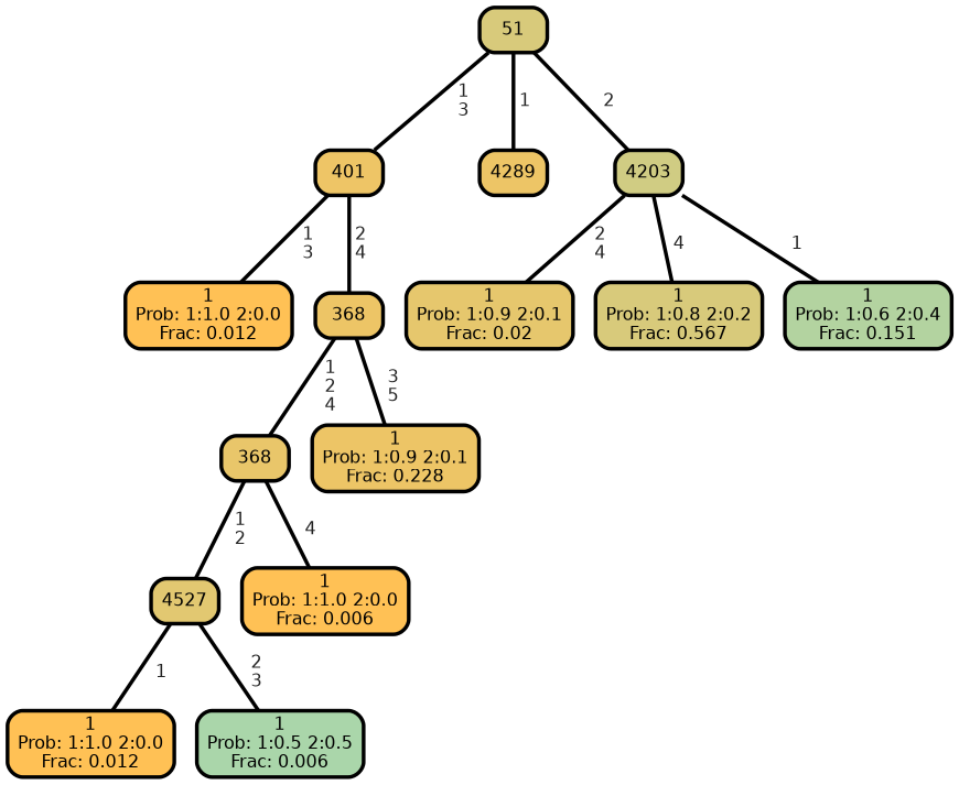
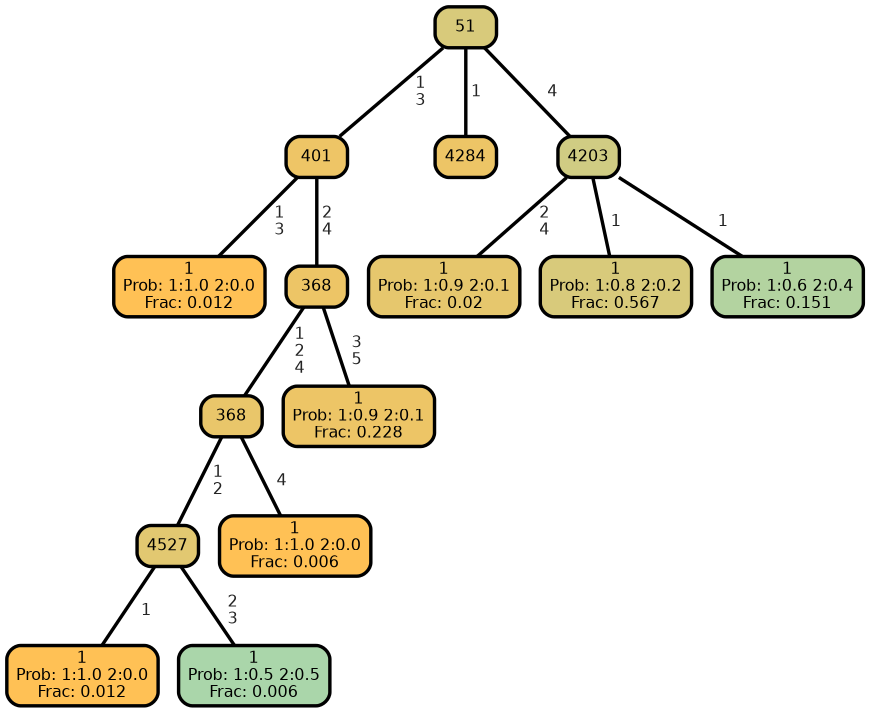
  graph {
    ranksep="0 equally"
    splines=straight
    node [color=black fillcolor="#ffc155" fontcolor=black fontname=helvetica penwidth=3 shape=box style="filled, rounded"]
    edge [color=black fontcolor=grey14 fontname=helvetica fontweight=bold penwidth=3]
    n1 [label="1\nProb: 1:1.0 2:0.0\nFrac: 0.012"]
    n2 [fillcolor="#eec566" label=401]
    n3 [fillcolor="#edc566" label=368]
    n4 [fillcolor="#e9c66a" label=368]
    n5 [fillcolor="#edc566" label="1\nProb: 1:0.9 2:0.1\nFrac: 0.228"]
    n6 [label="1\nProb: 1:1.0 2:0.0\nFrac: 0.012"]
    n7 [fillcolor="#e2c871" label=4527]
    n8 [fillcolor="#aad6aa" label="1\nProb: 1:0.5 2:0.5\nFrac: 0.006"]
    n9 [label="1\nProb: 1:1.0 2:0.0\nFrac: 0.006"]
-   n10 [fillcolor="#edc566" label=4289]
+   n10 [fillcolor="#edc566" label=4284]
    n11 [fillcolor="#e6c76d" label="1\nProb: 1:0.9 2:0.1\nFrac: 0.02"]
    n12 [fillcolor="#d8ca7b" label=51]
    n13 [fillcolor="#d0cc83" label=4203]
    n14 [fillcolor="#d8ca7b" label="1\nProb: 1:0.8 2:0.2\nFrac: 0.567"]
    n15 [fillcolor="#b3d3a0" label="1\nProb: 1:0.6 2:0.4\nFrac: 0.151"]
    subgraph sub_1 {
      rank=same
    }
    n2 -- n1 [label=" 1\n 3"]
    n2 -- n3 [label=" 2\n 4"]
    n3 -- n4 [label=" 1\n 2\n 4"]
    n3 -- n5 [label=" 3\n 5"]
    n4 -- n7 [label=" 1\n 2"]
    n4 -- n9 [label=" 4"]
    n7 -- n6 [label=" 1"]
    n7 -- n8 [label=" 2\n 3"]
    n12 -- n2 [label=" 1\n 3"]
    n12 -- n10 [label=" 1"]
-   n12 -- n13 [label=" 2"]
+   n12 -- n13 [label=" 4"]
    n13 -- n11 [label=" 2\n 4"]
-   n13 -- n14 [label=" 4"]
+   n13 -- n14 [label=" 1"]
    n13 -- n15 [label=" 1"]
  }
